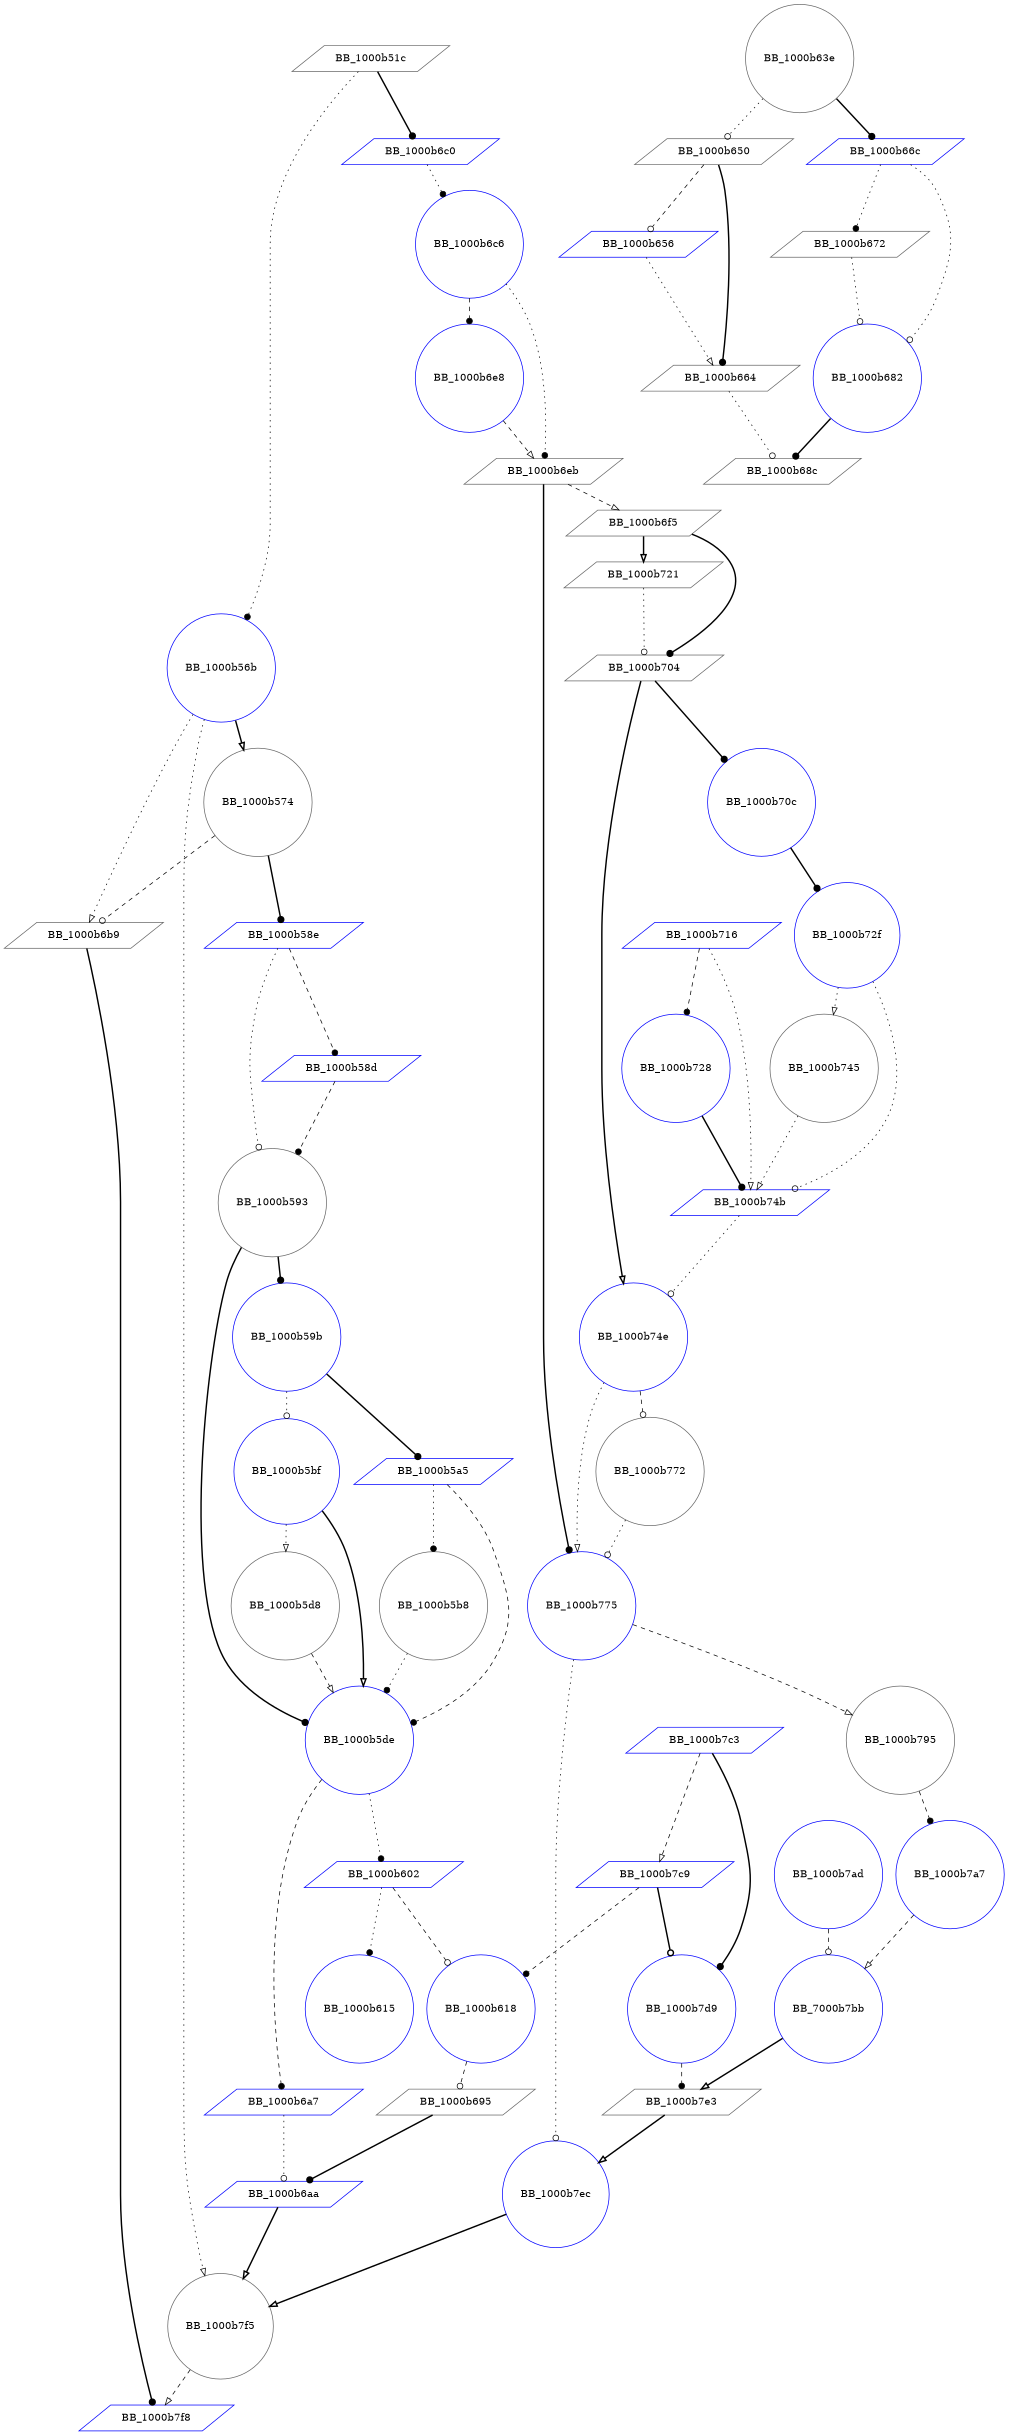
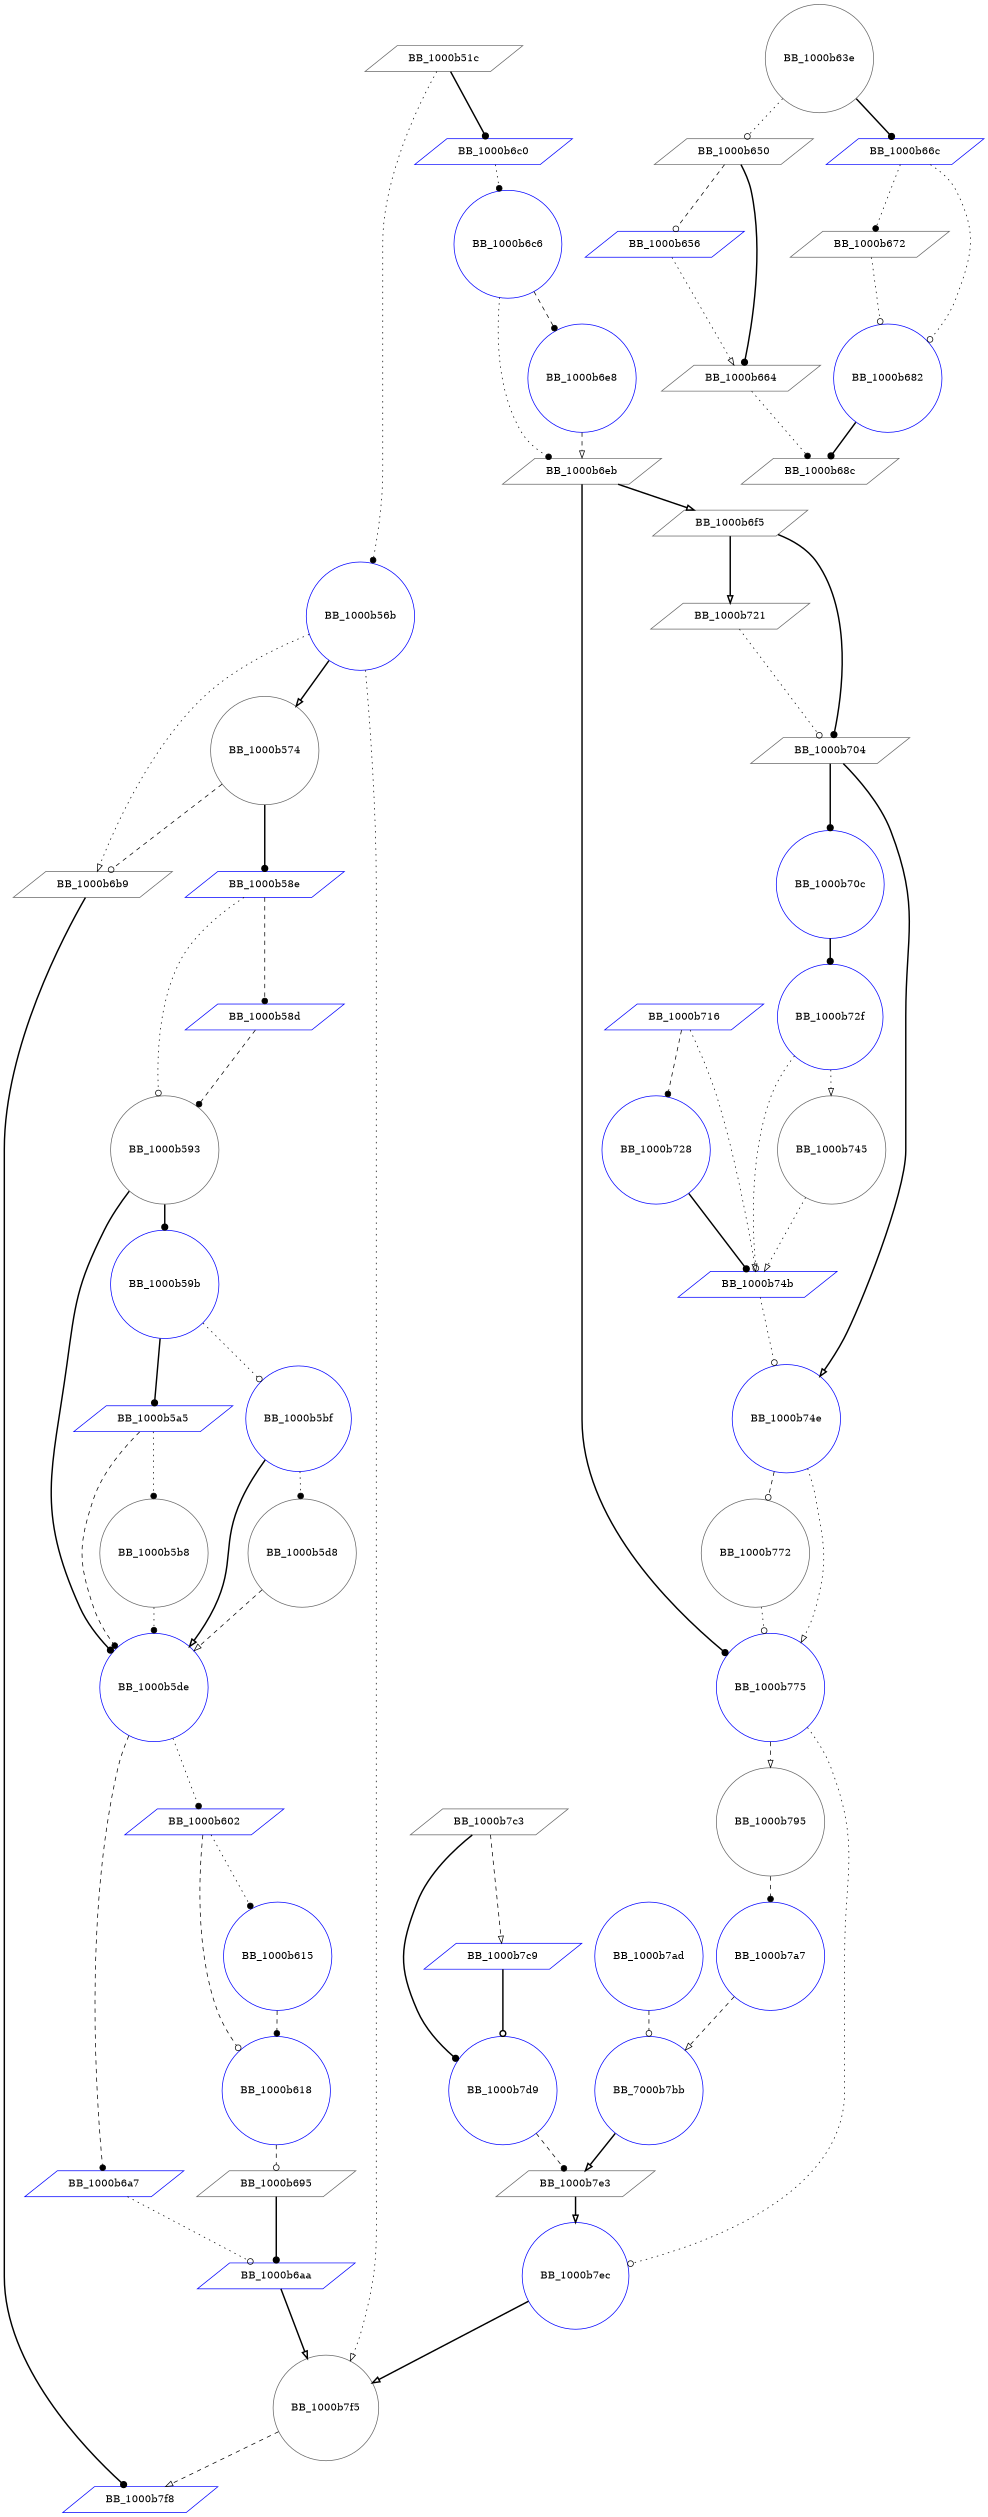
  digraph {
    node [color=blue shape=circle]
    edge [arrowhead=dot style=dotted]
    BB_1000b51c [color=gray40 shape=parallelogram]
    BB_1000b56b
    BB_1000b6c0 [shape=parallelogram]
    BB_1000b574 [color=gray40]
    BB_1000b6b9 [color=gray40 shape=parallelogram]
    BB_1000b7f5 [color=gray40]
    BB_1000b6c6
    n8 [label=BB_1000b58e shape=parallelogram]
    BB_1000b7f8 [shape=parallelogram]
    BB_1000b6e8
    BB_1000b6eb [color=gray40 shape=parallelogram]
    BB_1000b58d [shape=parallelogram]
    BB_1000b593 [color=gray40]
    BB_1000b59b
    BB_1000b5de
    BB_1000b5a5 [shape=parallelogram]
    BB_1000b5bf
    BB_1000b602 [shape=parallelogram]
    BB_1000b6a7 [shape=parallelogram]
    BB_1000b5b8 [color=gray40]
    BB_1000b5d8 [color=gray40]
    BB_1000b615
    BB_1000b618
    BB_1000b6aa [shape=parallelogram]
    BB_1000b695 [color=gray40 shape=parallelogram]
    BB_1000b63e [color=gray40]
    BB_1000b650 [color=gray40 shape=parallelogram]
    BB_1000b66c [shape=parallelogram]
    BB_1000b656 [shape=parallelogram]
    BB_1000b664 [color=gray40 shape=parallelogram]
    BB_1000b672 [color=gray40 shape=parallelogram]
    BB_1000b682
    BB_1000b68c [color=gray40 shape=parallelogram]
    BB_1000b6f5 [color=gray40 shape=parallelogram]
    BB_1000b775
    n36 [color=gray40 label=BB_1000b721 shape=parallelogram]
    BB_1000b704 [color=gray40 shape=parallelogram]
    BB_1000b795 [color=gray40]
    BB_1000b7ec
    BB_1000b70c
    BB_1000b74e
    BB_1000b7a7
    BB_1000b72f
    BB_1000b772 [color=gray40]
    BB_1000b716 [shape=parallelogram]
    BB_1000b728
    BB_1000b74b [shape=parallelogram]
    BB_1000b745 [color=gray40]
    n49 [label=BB_7000b7bb]
-   BB_1000b7c3 [shape=parallelogram]
+   BB_1000b7c3 [color=gray40 shape=parallelogram]
    BB_1000b7c9 [shape=parallelogram]
    BB_1000b7d9
    BB_1000b7ad
    BB_1000b7e3 [color=gray40 shape=parallelogram]
    BB_1000b51c -> BB_1000b56b
    BB_1000b51c -> BB_1000b6c0 [style=bold]
    BB_1000b56b -> BB_1000b574 [arrowhead=onormal style=bold]
    BB_1000b56b -> BB_1000b6b9 [arrowhead=onormal]
    BB_1000b56b -> BB_1000b7f5 [arrowhead=onormal]
    BB_1000b6c0 -> BB_1000b6c6
    BB_1000b574 -> BB_1000b6b9 [arrowhead=odot style=dashed]
    BB_1000b574 -> n8 [style=bold]
    BB_1000b6b9 -> BB_1000b7f8 [style=bold]
    BB_1000b7f5 -> BB_1000b7f8 [arrowhead=onormal style=dashed]
    BB_1000b6c6 -> BB_1000b6e8 [style=dashed]
    BB_1000b6c6 -> BB_1000b6eb
    n8 -> BB_1000b58d [style=dashed]
    n8 -> BB_1000b593 [arrowhead=odot]
    BB_1000b6e8 -> BB_1000b6eb [arrowhead=onormal style=dashed]
-   BB_1000b6eb -> BB_1000b6f5 [arrowhead=onormal style=dashed]
+   BB_1000b6eb -> BB_1000b6f5 [arrowhead=onormal style=bold]
    BB_1000b6eb -> BB_1000b775 [style=bold]
    BB_1000b58d -> BB_1000b593 [style=dashed]
    BB_1000b593 -> BB_1000b59b [style=bold]
    BB_1000b593 -> BB_1000b5de [style=bold]
    BB_1000b59b -> BB_1000b5a5 [style=bold]
    BB_1000b59b -> BB_1000b5bf [arrowhead=odot]
    BB_1000b5de -> BB_1000b602
    BB_1000b5de -> BB_1000b6a7 [style=dashed]
    BB_1000b5a5 -> BB_1000b5de [style=dashed]
    BB_1000b5a5 -> BB_1000b5b8
    BB_1000b5bf -> BB_1000b5de [arrowhead=onormal style=bold]
-   BB_1000b5bf -> BB_1000b5d8 [arrowhead=onormal]
+   BB_1000b5bf -> BB_1000b5d8
    BB_1000b602 -> BB_1000b615
    BB_1000b602 -> BB_1000b618 [arrowhead=odot style=dashed]
    BB_1000b6a7 -> BB_1000b6aa [arrowhead=odot]
    BB_1000b5b8 -> BB_1000b5de
    BB_1000b5d8 -> BB_1000b5de [arrowhead=onormal style=dashed]
-   BB_1000b7c9 -> BB_1000b618 [style=dashed]
+   BB_1000b615 -> BB_1000b618 [style=dashed]
    BB_1000b618 -> BB_1000b695 [arrowhead=odot style=dashed]
    BB_1000b6aa -> BB_1000b7f5 [arrowhead=onormal style=bold]
    BB_1000b695 -> BB_1000b6aa [style=bold]
    BB_1000b63e -> BB_1000b650 [arrowhead=odot]
    BB_1000b63e -> BB_1000b66c [style=bold]
    BB_1000b650 -> BB_1000b656 [arrowhead=odot style=dashed]
    BB_1000b650 -> BB_1000b664 [style=bold]
    BB_1000b66c -> BB_1000b672
    BB_1000b66c -> BB_1000b682 [arrowhead=odot]
    BB_1000b656 -> BB_1000b664 [arrowhead=onormal]
-   BB_1000b664 -> BB_1000b68c [arrowhead=odot]
+   BB_1000b664 -> BB_1000b68c
    BB_1000b672 -> BB_1000b682 [arrowhead=odot]
    BB_1000b682 -> BB_1000b68c [style=bold]
    BB_1000b6f5 -> n36 [arrowhead=onormal style=bold]
    BB_1000b6f5 -> BB_1000b704 [style=bold]
    BB_1000b775 -> BB_1000b795 [arrowhead=onormal style=dashed]
    BB_1000b775 -> BB_1000b7ec [arrowhead=odot]
    n36 -> BB_1000b704 [arrowhead=odot]
    BB_1000b704 -> BB_1000b70c [style=bold]
    BB_1000b704 -> BB_1000b74e [arrowhead=onormal style=bold]
    BB_1000b795 -> BB_1000b7a7 [style=dashed]
    BB_1000b7ec -> BB_1000b7f5 [arrowhead=onormal style=bold]
    BB_1000b70c -> BB_1000b72f [style=bold]
    BB_1000b74e -> BB_1000b775 [arrowhead=onormal]
    BB_1000b74e -> BB_1000b772 [arrowhead=odot style=dashed]
    BB_1000b7a7 -> n49 [arrowhead=onormal style=dashed]
    BB_1000b72f -> BB_1000b74b [arrowhead=odot]
    BB_1000b72f -> BB_1000b745 [arrowhead=onormal]
    BB_1000b772 -> BB_1000b775 [arrowhead=odot]
    BB_1000b716 -> BB_1000b728 [style=dashed]
    BB_1000b716 -> BB_1000b74b [arrowhead=onormal]
    BB_1000b728 -> BB_1000b74b [style=bold]
    BB_1000b74b -> BB_1000b74e [arrowhead=odot]
    BB_1000b745 -> BB_1000b74b [arrowhead=onormal]
    n49 -> BB_1000b7e3 [arrowhead=onormal style=bold]
    BB_1000b7c3 -> BB_1000b7c9 [arrowhead=onormal style=dashed]
    BB_1000b7c3 -> BB_1000b7d9 [style=bold]
    BB_1000b7c9 -> BB_1000b7d9 [arrowhead=odot style=bold]
    BB_1000b7d9 -> BB_1000b7e3 [style=dashed]
    BB_1000b7ad -> n49 [arrowhead=odot style=dashed]
    BB_1000b7e3 -> BB_1000b7ec [arrowhead=onormal style=bold]
  }
